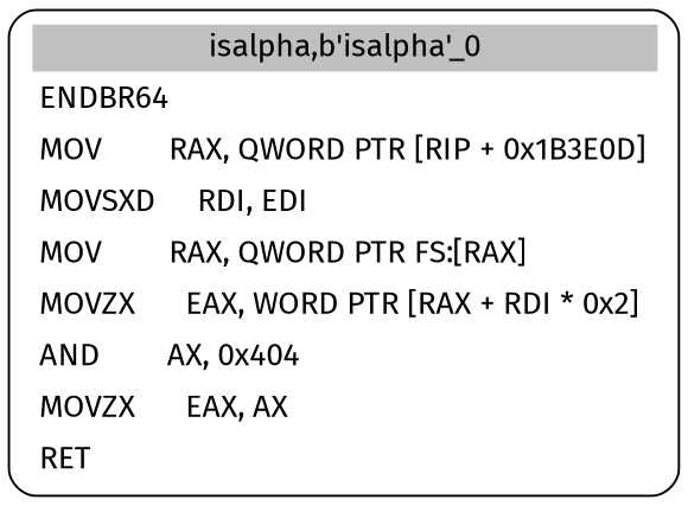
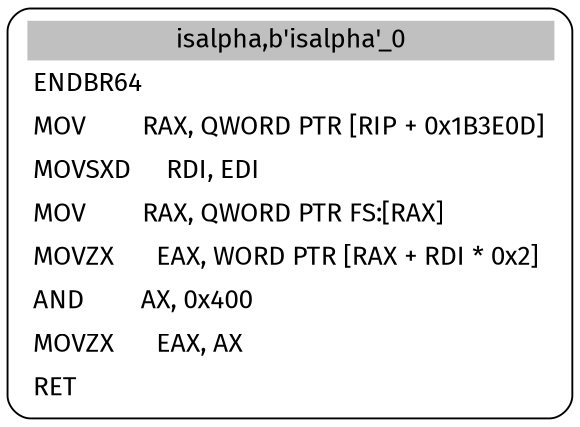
  digraph {
    fontname="Fira Sans"
-   n1 [fontname="Fira Sans" label=<<table border="0" cellborder="0" cellpadding="3"><tr><td align="center" colspan="2" bgcolor="grey">isalpha,b'isalpha'_0</td></tr><tr><td align="left">ENDBR64    </td></tr><tr><td align="left">MOV        RAX, QWORD PTR [RIP + 0x1B3E0D]</td></tr><tr><td align="left">MOVSXD     RDI, EDI</td></tr><tr><td align="left">MOV        RAX, QWORD PTR FS:[RAX]</td></tr><tr><td align="left">MOVZX      EAX, WORD PTR [RAX + RDI * 0x2]</td></tr><tr><td align="left">AND        AX, 0x404</td></tr><tr><td align="left">MOVZX      EAX, AX</td></tr><tr><td align="left">RET        </td></tr></table>> shape=Mrecord]
+   n1 [fontname="Fira Sans" label=<<table border="0" cellborder="0" cellpadding="3"><tr><td align="center" colspan="2" bgcolor="grey">isalpha,b'isalpha'_0</td></tr><tr><td align="left">ENDBR64    </td></tr><tr><td align="left">MOV        RAX, QWORD PTR [RIP + 0x1B3E0D]</td></tr><tr><td align="left">MOVSXD     RDI, EDI</td></tr><tr><td align="left">MOV        RAX, QWORD PTR FS:[RAX]</td></tr><tr><td align="left">MOVZX      EAX, WORD PTR [RAX + RDI * 0x2]</td></tr><tr><td align="left">AND        AX, 0x400</td></tr><tr><td align="left">MOVZX      EAX, AX</td></tr><tr><td align="left">RET        </td></tr></table>> shape=Mrecord]
  }
